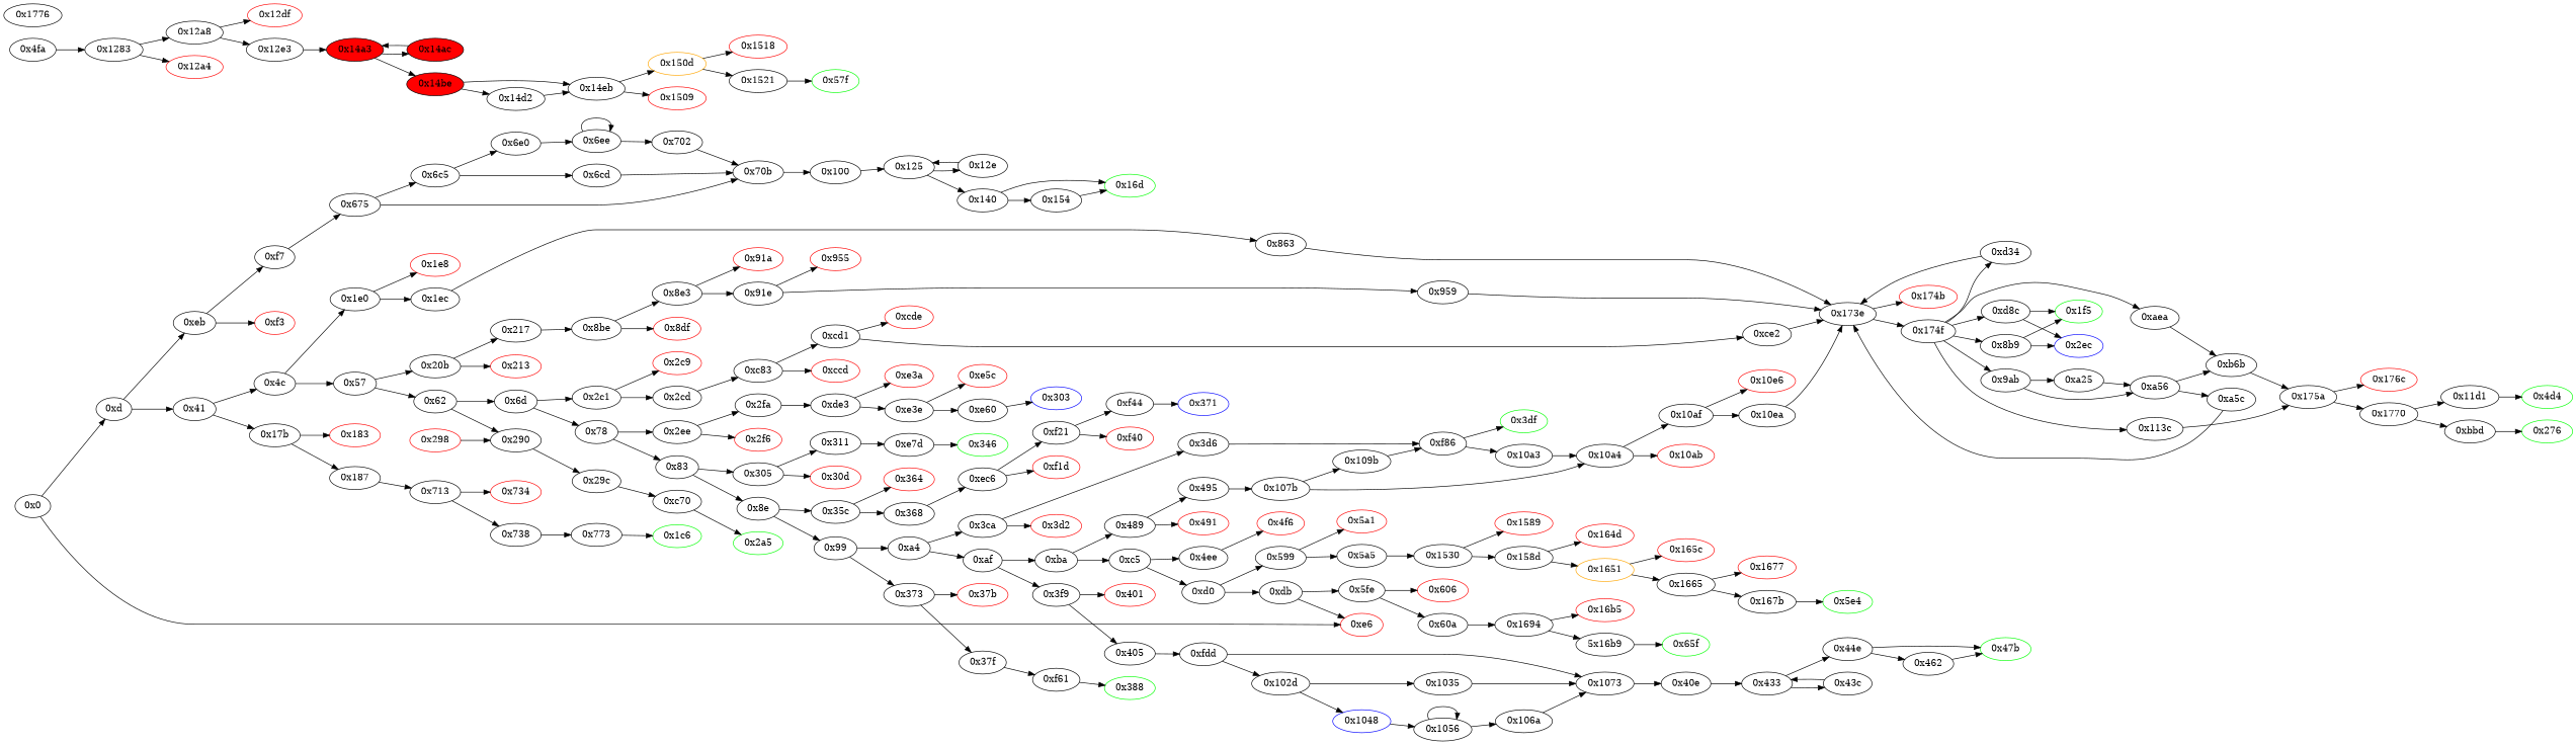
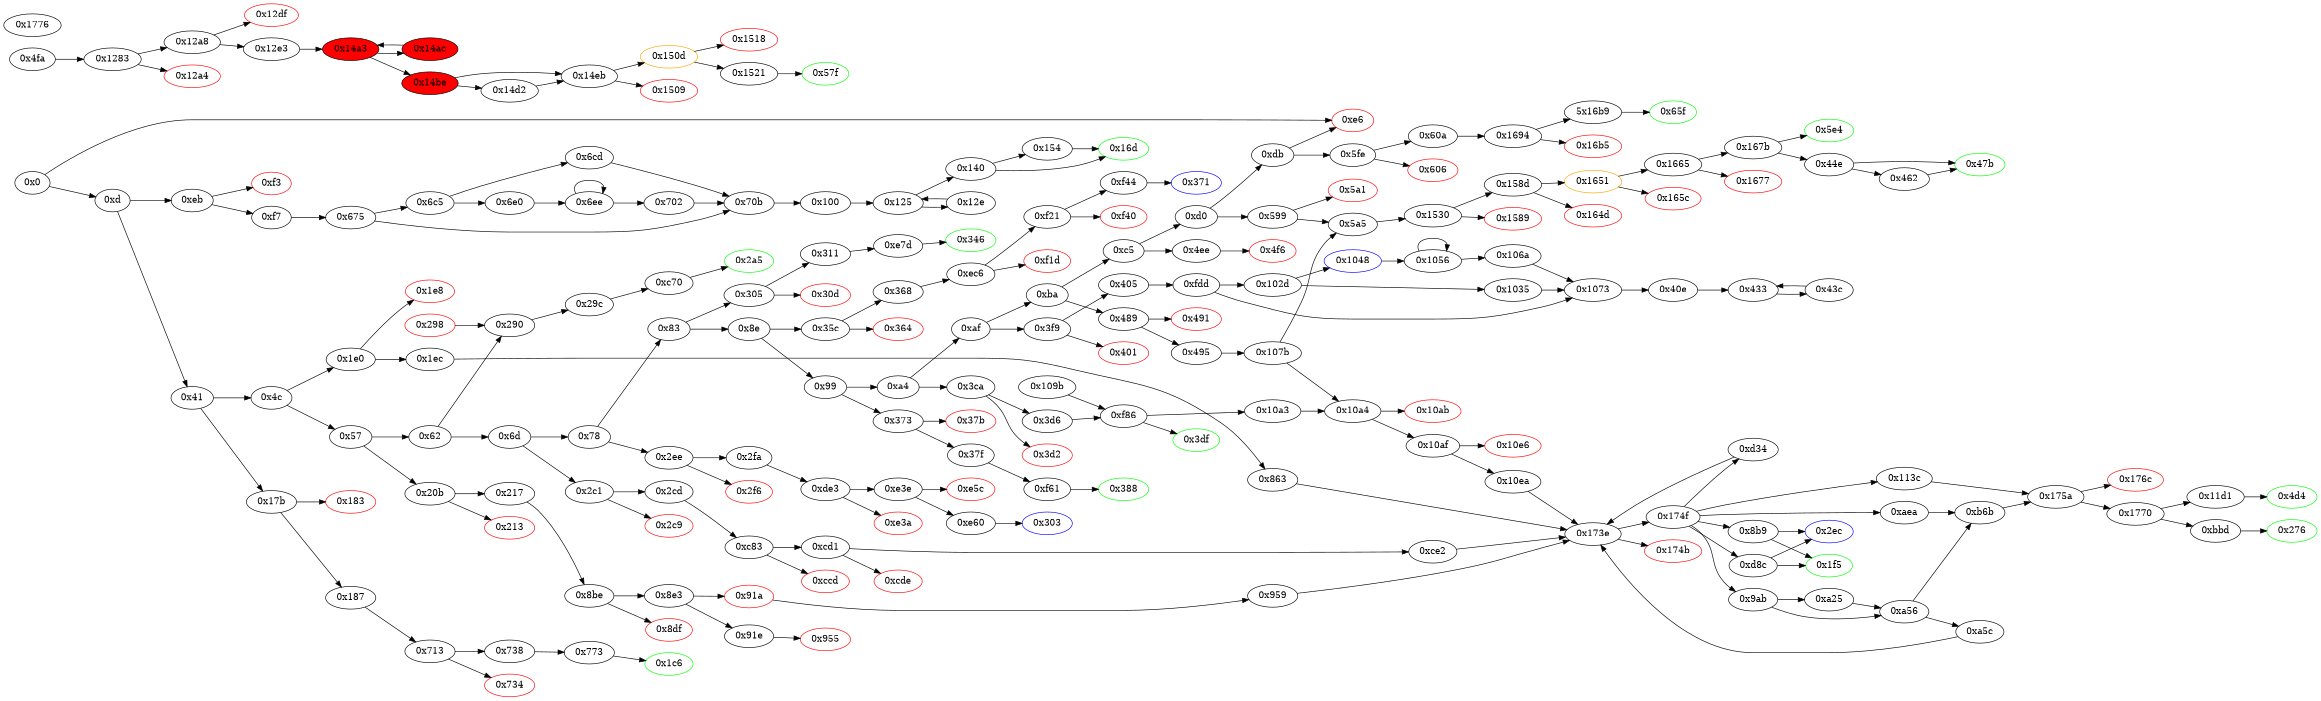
  digraph {
    rankdir=LR
    node [fillcolor=white style=filled]
    "0x713"
    "0x738"
    "0x734" [color=red]
    "0x773"
    "0x4f6" [color=red]
    "0x109b"
    "0xf86"
    "0x3df" [color=green]
    "0x10a3"
    "0x174f"
    "0xaea"
    "0x9ab"
    "0xd8c"
    "0x8b9"
    "0xd34"
    "0x113c"
    "0xb6b"
    "0xa25"
    "0xa56"
    "0x2ec" [color=blue]
    "0x1f5" [color=green]
    "0x173e"
    "0x175a"
    "0x1530"
    "0x158d"
    "0x1589" [color=red]
    "0x1651" [color=orange]
    "0x164d" [color=red]
    "0x10a4"
    "0x606" [color=red]
    "0xce2"
    "0x174b" [color=red]
    "0x3f9"
    "0x405"
    "0x401" [color=red]
    "0xfdd"
    "0x6cd"
    "0x70b"
    "0x100"
    "0x150d" [color=orange]
    "0x1518" [color=red]
    "0x1521"
    "0x57f" [color=green]
    "0xc83"
    "0xcd1"
    "0xccd" [color=red]
    "0xcde" [color=red]
    "0x489"
    "0x495"
    "0x491" [color=red]
    "0x107b"
    "0x1e8" [color=red]
    "0xe5c" [color=red]
    "0x12e"
    "0x125"
    "0x140"
    "0x276" [color=green]
    "0x702"
    "0xd0"
    "0x599"
    "0xdb"
    "0x5a1" [color=red]
    "0x5a5"
    "0x5fe"
    "0xe6" [color=red]
    "0x2a5" [color=green]
    "0xc70"
    "0x4d4" [color=green]
    "0x11d1"
    "0xba"
    "0xc5"
    "0x4ee"
    "0xf3" [color=red]
    "0xeb"
    "0xf7"
    "0x675"
    "0x4fa"
    "0x1283"
    n79 [label="5x16b9"]
    "0x65f" [color=green]
    "0x29c"
    "0x2c1"
    "0x2cd"
    "0x2c9" [color=red]
    "0x217"
    "0x8be"
    "0x8df" [color=red]
    "0x8e3"
    "0xf21"
    "0xf44"
    "0xf40" [color=red]
    "0x371" [color=blue]
    "0x10ab" [color=red]
    "0x10af"
    "0x388" [color=green]
    "0xa5c"
    "0x2fa"
    "0xde3"
    "0xe3a" [color=red]
    "0xe3e"
    "0x1c6" [color=green]
    "0xd"
    "0x41"
    "0x4c"
    "0x17b"
    "0x57"
    "0x20b"
    "0x62"
    "0x213" [color=red]
    "0x6d"
    "0x290"
    "0x2f6" [color=red]
    "0x3ca"
    "0x3d6"
    "0x3d2" [color=red]
    "0x303" [color=blue]
    "0x78"
    "0x2ee"
    "0x83"
    "0x5e4" [color=green]
    "0x167b"
    "0x298" [color=red]
    "0x14ac" [fillcolor=red]
    "0x14a3" [fillcolor=red]
    "0x14be" [fillcolor=red]
    "0x91e"
    "0x91a" [color=red]
    "0x959"
    "0x955" [color=red]
    "0x187"
    "0x165c" [color=red]
    "0x1665"
    "0x6c5"
    "0x6e0"
    "0x1509" [color=red]
    "0xe60"
    "0x1776"
    "0x60a"
    "0x1694"
    "0x1035"
    "0x1073"
    "0x40e"
    "0x1048" [color=blue]
    "0x1056"
    "0x106a"
    "0x6ee"
    "0x102d"
    "0x16d" [color=green]
    "0x0"
    "0x176c" [color=red]
    "0x346" [color=green]
    "0xe7d"
    "0x14eb"
    "0x14d2"
    "0x47b" [color=green]
    "0x44e"
    "0x462"
    "0x305"
    "0x8e"
    "0x37b" [color=red]
    "0x37f"
    "0xf61"
    "0x16b5" [color=red]
    "0x154"
    "0x30d" [color=red]
    "0x311"
    "0x35c"
    "0x99"
    "0x433"
    "0xaf"
    "0x10ea"
    "0x364" [color=red]
    "0x1e0"
    "0x183" [color=red]
    "0x368"
    "0xec6"
    "0xf1d" [color=red]
    "0x373"
    "0x1ec"
    "0x10e6" [color=red]
    "0x1770"
    "0x12df" [color=red]
    "0x12a8"
    "0x12e3"
    "0x863"
    "0x12a4" [color=red]
    "0xbbd"
    "0x1677" [color=red]
    "0xa4"
    "0x43c"
    "0x713" -> "0x738"
    "0x713" -> "0x734"
    "0x738" -> "0x773"
    "0x773" -> "0x1c6"
    "0x109b" -> "0xf86"
    "0xf86" -> "0x3df"
    "0xf86" -> "0x10a3"
    "0x10a3" -> "0x10a4"
    "0x174f" -> "0xaea"
    "0x174f" -> "0x9ab"
    "0x174f" -> "0xd8c"
    "0x174f" -> "0x8b9"
    "0x174f" -> "0xd34"
    "0x174f" -> "0x113c"
    "0xaea" -> "0xb6b"
    "0x9ab" -> "0xa25"
    "0x9ab" -> "0xa56"
    "0xd8c" -> "0x2ec"
    "0xd8c" -> "0x1f5"
    "0x8b9" -> "0x2ec"
    "0x8b9" -> "0x1f5"
    "0xd34" -> "0x173e"
    "0x113c" -> "0x175a"
    "0xb6b" -> "0x175a"
    "0xa25" -> "0xa56"
    "0xa56" -> "0xb6b"
    "0xa56" -> "0xa5c"
    "0x173e" -> "0x174f"
    "0x173e" -> "0x174b"
    "0x175a" -> "0x176c"
    "0x175a" -> "0x1770"
    "0x1530" -> "0x158d"
    "0x1530" -> "0x1589"
    "0x158d" -> "0x1651"
    "0x158d" -> "0x164d"
    "0x1651" -> "0x165c"
    "0x1651" -> "0x1665"
    "0x10a4" -> "0x10ab"
    "0x10a4" -> "0x10af"
    "0xce2" -> "0x173e"
    "0x3f9" -> "0x405"
    "0x3f9" -> "0x401"
    "0x405" -> "0xfdd"
    "0xfdd" -> "0x1073"
    "0xfdd" -> "0x102d"
    "0x6cd" -> "0x70b"
    "0x70b" -> "0x100"
    "0x100" -> "0x125"
    "0x150d" -> "0x1518"
    "0x150d" -> "0x1521"
    "0x1521" -> "0x57f"
    "0xc83" -> "0xcd1"
    "0xc83" -> "0xccd"
    "0xcd1" -> "0xce2"
    "0xcd1" -> "0xcde"
    "0x489" -> "0x495"
    "0x489" -> "0x491"
    "0x495" -> "0x107b"
-   "0x107b" -> "0x109b"
+   "0x107b" -> "0x5a5"
    "0x107b" -> "0x10a4"
    "0x12e" -> "0x125"
    "0x125" -> "0x12e"
    "0x125" -> "0x140"
    "0x140" -> "0x16d"
    "0x140" -> "0x154"
    "0x702" -> "0x70b"
    "0xd0" -> "0x599"
    "0xd0" -> "0xdb"
    "0x599" -> "0x5a1"
    "0x599" -> "0x5a5"
    "0xdb" -> "0x5fe"
    "0xdb" -> "0xe6"
    "0x5a5" -> "0x1530"
    "0x5fe" -> "0x606"
    "0x5fe" -> "0x60a"
    "0xc70" -> "0x2a5"
    "0x11d1" -> "0x4d4"
    "0xba" -> "0x489"
    "0xba" -> "0xc5"
    "0xc5" -> "0xd0"
    "0xc5" -> "0x4ee"
    "0x4ee" -> "0x4f6"
    "0xeb" -> "0xf3"
    "0xeb" -> "0xf7"
    "0xf7" -> "0x675"
    "0x675" -> "0x70b"
    "0x675" -> "0x6c5"
    "0x4fa" -> "0x1283"
    "0x1283" -> "0x12a8"
    "0x1283" -> "0x12a4"
    n79 -> "0x65f"
    "0x29c" -> "0xc70"
    "0x2c1" -> "0x2cd"
    "0x2c1" -> "0x2c9"
    "0x2cd" -> "0xc83"
    "0x217" -> "0x8be"
    "0x8be" -> "0x8df"
    "0x8be" -> "0x8e3"
    "0x8e3" -> "0x91e"
    "0x8e3" -> "0x91a"
    "0xf21" -> "0xf44"
    "0xf21" -> "0xf40"
    "0xf44" -> "0x371"
    "0x10af" -> "0x10ea"
    "0x10af" -> "0x10e6"
    "0xa5c" -> "0x173e"
    "0x2fa" -> "0xde3"
    "0xde3" -> "0xe3a"
    "0xde3" -> "0xe3e"
    "0xe3e" -> "0xe5c"
    "0xe3e" -> "0xe60"
    "0xd" -> "0xeb"
    "0xd" -> "0x41"
    "0x41" -> "0x4c"
    "0x41" -> "0x17b"
    "0x4c" -> "0x57"
    "0x4c" -> "0x1e0"
    "0x17b" -> "0x187"
    "0x17b" -> "0x183"
    "0x57" -> "0x20b"
    "0x57" -> "0x62"
    "0x20b" -> "0x217"
    "0x20b" -> "0x213"
    "0x62" -> "0x6d"
    "0x62" -> "0x290"
    "0x6d" -> "0x2c1"
    "0x6d" -> "0x78"
    "0x290" -> "0x29c"
    "0x3ca" -> "0x3d6"
    "0x3ca" -> "0x3d2"
    "0x3d6" -> "0xf86"
    "0x78" -> "0x2ee"
    "0x78" -> "0x83"
    "0x2ee" -> "0x2fa"
    "0x2ee" -> "0x2f6"
    "0x83" -> "0x305"
    "0x83" -> "0x8e"
    "0x167b" -> "0x5e4"
    "0x298" -> "0x290"
    "0x14ac" -> "0x14a3"
    "0x14a3" -> "0x14ac"
    "0x14a3" -> "0x14be"
    "0x14be" -> "0x14eb"
    "0x14be" -> "0x14d2"
-   "0x91e" -> "0x959"
+   "0x91a" -> "0x959"
    "0x91e" -> "0x955"
    "0x959" -> "0x173e"
    "0x187" -> "0x713"
    "0x1665" -> "0x167b"
    "0x1665" -> "0x1677"
    "0x6c5" -> "0x6cd"
    "0x6c5" -> "0x6e0"
    "0x6e0" -> "0x6ee"
    "0xe60" -> "0x303"
    "0x60a" -> "0x1694"
    "0x1694" -> n79
    "0x1694" -> "0x16b5"
    "0x1035" -> "0x1073"
    "0x1073" -> "0x40e"
    "0x40e" -> "0x433"
    "0x1048" -> "0x1056"
    "0x1056" -> "0x1056"
    "0x1056" -> "0x106a"
    "0x106a" -> "0x1073"
    "0x6ee" -> "0x702"
    "0x6ee" -> "0x6ee"
    "0x102d" -> "0x1035"
    "0x102d" -> "0x1048"
    "0x0" -> "0xe6"
    "0x0" -> "0xd"
    "0xe7d" -> "0x346"
    "0x14eb" -> "0x150d"
    "0x14eb" -> "0x1509"
    "0x14d2" -> "0x14eb"
    "0x44e" -> "0x47b"
    "0x44e" -> "0x462"
    "0x462" -> "0x47b"
    "0x305" -> "0x30d"
    "0x305" -> "0x311"
    "0x8e" -> "0x35c"
    "0x8e" -> "0x99"
    "0x37f" -> "0xf61"
    "0xf61" -> "0x388"
    "0x154" -> "0x16d"
    "0x311" -> "0xe7d"
    "0x35c" -> "0x364"
    "0x35c" -> "0x368"
    "0x99" -> "0x373"
    "0x99" -> "0xa4"
-   "0x433" -> "0x44e"
+   "0x167b" -> "0x44e"
    "0x433" -> "0x43c"
    "0xaf" -> "0x3f9"
    "0xaf" -> "0xba"
    "0x10ea" -> "0x173e"
    "0x1e0" -> "0x1e8"
    "0x1e0" -> "0x1ec"
    "0x368" -> "0xec6"
    "0xec6" -> "0xf21"
    "0xec6" -> "0xf1d"
    "0x373" -> "0x37b"
    "0x373" -> "0x37f"
    "0x1ec" -> "0x863"
    "0x1770" -> "0x11d1"
    "0x1770" -> "0xbbd"
    "0x12a8" -> "0x12df"
    "0x12a8" -> "0x12e3"
    "0x12e3" -> "0x14a3"
    "0x863" -> "0x173e"
    "0xbbd" -> "0x276"
    "0xa4" -> "0x3ca"
    "0xa4" -> "0xaf"
    "0x43c" -> "0x433"
  }
